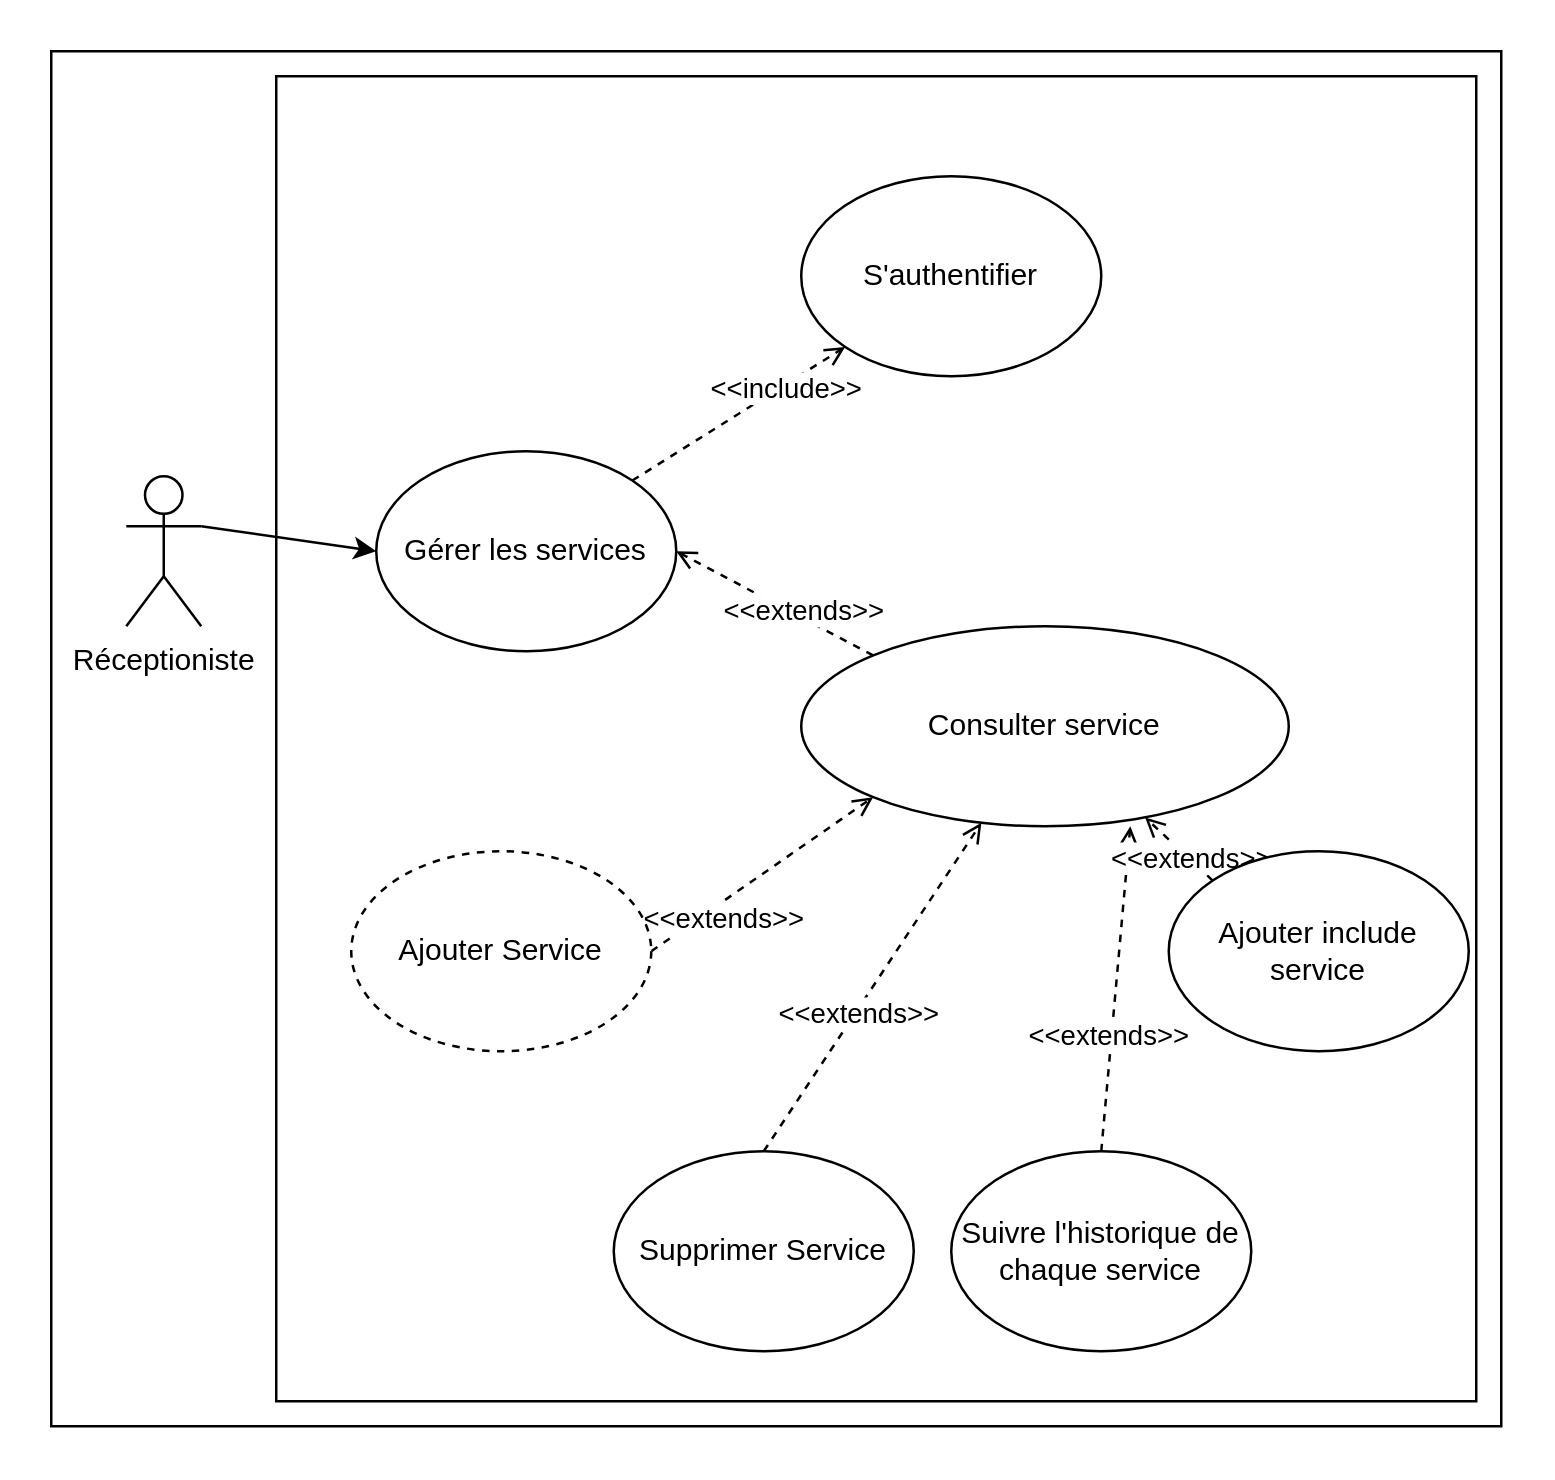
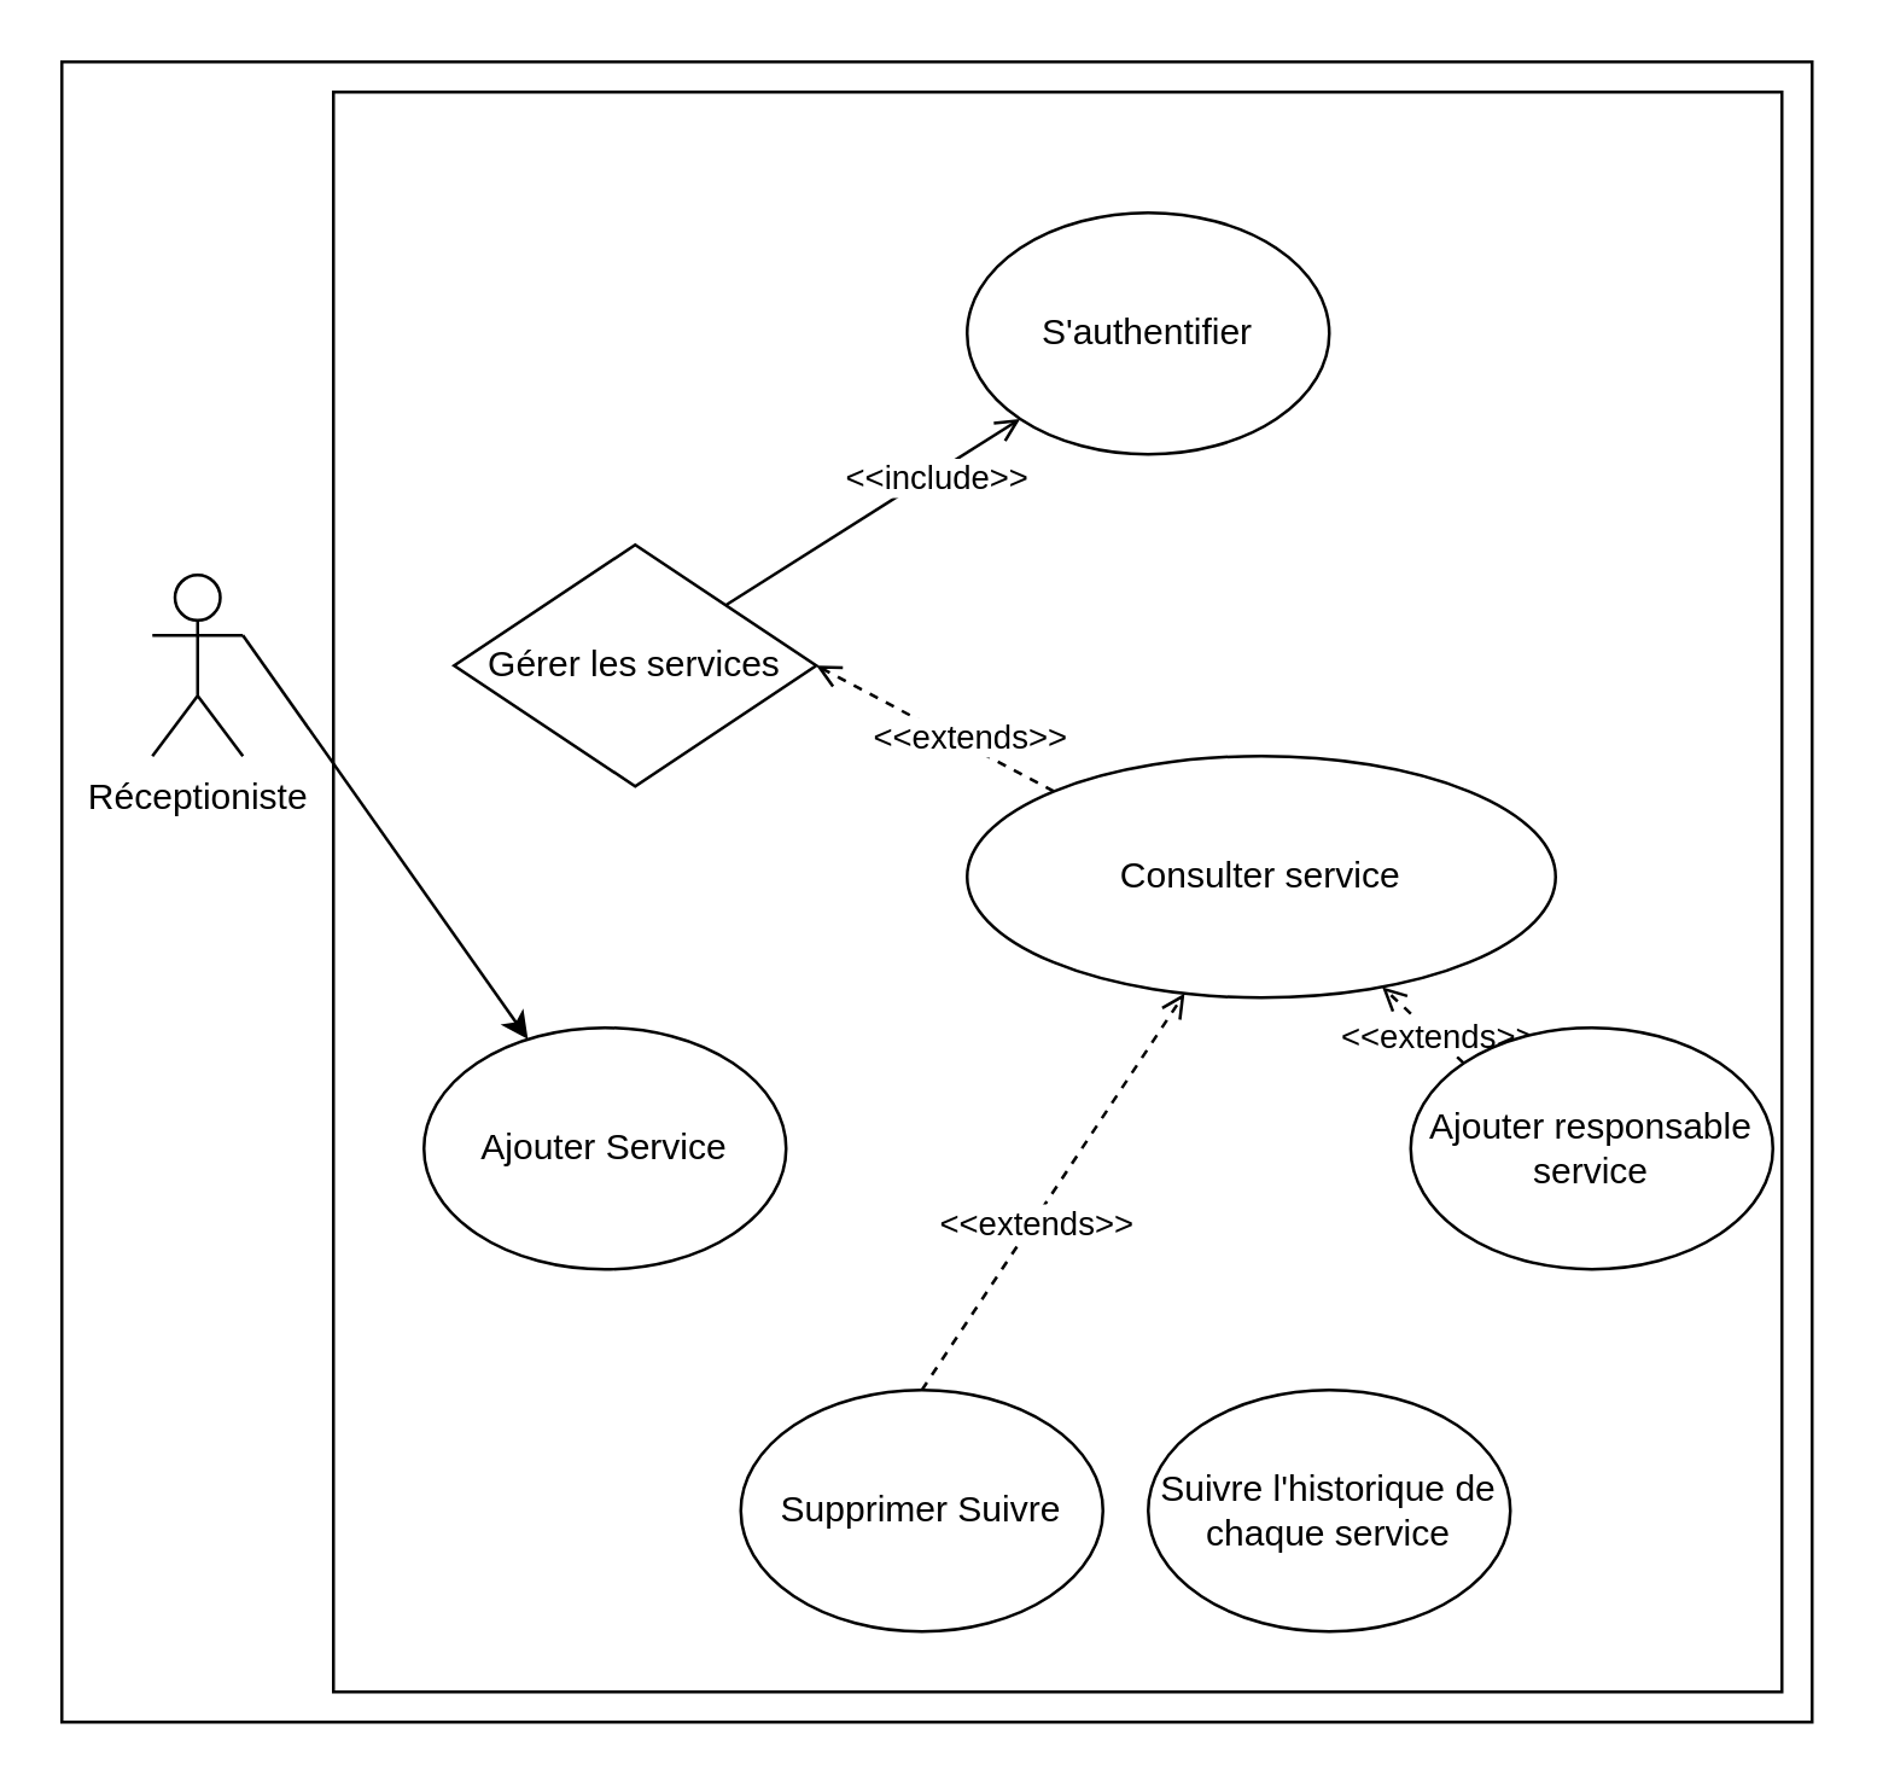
  <mxCell id="0" />
  <mxCell id="1" parent="0" />
  <mxCell id="2" value="" style="rounded=0;whiteSpace=wrap;html=1;" vertex="1" parent="1"><mxGeometry x="20" y="20" width="580" height="550" as="geometry" /></mxCell>
  <mxCell id="3" value="" style="rounded=0;whiteSpace=wrap;html=1;" vertex="1" parent="1"><mxGeometry x="110" y="30" width="480" height="530" as="geometry" /></mxCell>
- <mxCell id="4" style="rounded=0;orthogonalLoop=1;jettySize=auto;html=1;exitX=1;exitY=0.333;exitDx=0;exitDy=0;exitPerimeter=0;entryX=0;entryY=0.5;entryDx=0;entryDy=0;" edge="1" parent="1" source="5" target="8"><mxGeometry relative="1" as="geometry" /></mxCell>
+ <mxCell id="4" style="rounded=0;orthogonalLoop=1;jettySize=auto;html=1;exitX=1;exitY=0.333;exitDx=0;exitDy=0;exitPerimeter=0;" edge="1" parent="1" source="5" target="24"><mxGeometry relative="1" as="geometry" /></mxCell>
  <mxCell id="5" value="Réceptioniste" style="shape=umlActor;verticalLabelPosition=bottom;verticalAlign=top;html=1;outlineConnect=0;" vertex="1" parent="1"><mxGeometry x="50" y="190" width="30" height="60" as="geometry" /></mxCell>
- <mxCell id="6" style="rounded=0;orthogonalLoop=1;jettySize=auto;html=1;exitX=1;exitY=0;exitDx=0;exitDy=0;entryX=0;entryY=1;entryDx=0;entryDy=0;dashed=1;endArrow=open;endFill=0;" edge="1" parent="1" source="8" target="12"><mxGeometry relative="1" as="geometry" /></mxCell>
+ <mxCell id="6" style="rounded=0;orthogonalLoop=1;jettySize=auto;html=1;exitX=1;exitY=0;exitDx=0;exitDy=0;entryX=0;entryY=1;entryDx=0;entryDy=0;dashed=0;endArrow=open;endFill=0;" edge="1" parent="1" source="8" target="12"><mxGeometry relative="1" as="geometry" /></mxCell>
  <mxCell id="7" value="&amp;lt;&amp;lt;include&amp;gt;&amp;gt;" style="edgeLabel;html=1;align=center;verticalAlign=middle;resizable=0;points=[];" vertex="1" connectable="0" parent="6"><mxGeometry x="0.425" y="-1" relative="1" as="geometry"><mxPoint as="offset" /></mxGeometry></mxCell>
- <mxCell id="8" value="Gérer les services" style="ellipse;whiteSpace=wrap;html=1;" vertex="1" parent="1"><mxGeometry x="150" y="180" width="120" height="80" as="geometry" /></mxCell>
+ <mxCell id="8" value="Gérer les services" style="rhombus;whiteSpace=wrap;html=1;" vertex="1" parent="1"><mxGeometry x="150" y="180" width="120" height="80" as="geometry" /></mxCell>
  <mxCell id="9" style="rounded=0;orthogonalLoop=1;jettySize=auto;html=1;exitX=0;exitY=0;exitDx=0;exitDy=0;entryX=1;entryY=0.5;entryDx=0;entryDy=0;dashed=1;endArrow=open;endFill=0;" edge="1" parent="1" source="11" target="8"><mxGeometry relative="1" as="geometry" /></mxCell>
  <mxCell id="10" value="&amp;lt;&amp;lt;extends&amp;gt;&amp;gt;" style="edgeLabel;html=1;align=center;verticalAlign=middle;resizable=0;points=[];" vertex="1" connectable="0" parent="9"><mxGeometry x="-0.26" y="-3" relative="1" as="geometry"><mxPoint as="offset" /></mxGeometry></mxCell>
  <mxCell id="11" value="Consulter service" style="ellipse;whiteSpace=wrap;html=1;" vertex="1" parent="1"><mxGeometry x="320" y="250" width="195" height="80" as="geometry" /></mxCell>
  <mxCell id="12" value="S'authentifier" style="ellipse;whiteSpace=wrap;html=1;" vertex="1" parent="1"><mxGeometry x="320" y="70" width="120" height="80" as="geometry" /></mxCell>
- <mxCell id="13" style="rounded=0;orthogonalLoop=1;jettySize=auto;html=1;exitX=0.5;exitY=0;exitDx=0;exitDy=0;entryX=0.675;entryY=1;entryDx=0;entryDy=0;entryPerimeter=0;dashed=1;endArrow=open;endFill=0;" edge="1" parent="1" source="15" target="11"><mxGeometry relative="1" as="geometry" /></mxCell>
- <mxCell id="14" value="&amp;lt;&amp;lt;extends&amp;gt;&amp;gt;" style="edgeLabel;html=1;align=center;verticalAlign=middle;resizable=0;points=[];" vertex="1" connectable="0" parent="13"><mxGeometry x="-0.283" y="2" relative="1" as="geometry"><mxPoint as="offset" /></mxGeometry></mxCell>
  <mxCell id="15" value="Suivre l'historique de chaque service" style="ellipse;whiteSpace=wrap;html=1;" vertex="1" parent="1"><mxGeometry x="380" y="460" width="120" height="80" as="geometry" /></mxCell>
  <mxCell id="16" style="rounded=0;orthogonalLoop=1;jettySize=auto;html=1;exitX=0;exitY=0;exitDx=0;exitDy=0;dashed=1;endArrow=open;endFill=0;" edge="1" parent="1" source="18" target="11"><mxGeometry relative="1" as="geometry" /></mxCell>
  <mxCell id="17" value="&amp;lt;&amp;lt;extends&amp;gt;&amp;gt;" style="edgeLabel;html=1;align=center;verticalAlign=middle;resizable=0;points=[];" vertex="1" connectable="0" parent="16"><mxGeometry x="-0.301" relative="1" as="geometry"><mxPoint as="offset" /></mxGeometry></mxCell>
- <mxCell id="18" value="Ajouter include service" style="ellipse;whiteSpace=wrap;html=1;" vertex="1" parent="1"><mxGeometry x="467" y="340" width="120" height="80" as="geometry" /></mxCell>
+ <mxCell id="18" value="Ajouter responsable service" style="ellipse;whiteSpace=wrap;html=1;" vertex="1" parent="1"><mxGeometry x="467" y="340" width="120" height="80" as="geometry" /></mxCell>
  <mxCell id="19" style="rounded=0;orthogonalLoop=1;jettySize=auto;html=1;exitX=0.5;exitY=0;exitDx=0;exitDy=0;dashed=1;endArrow=open;endFill=0;" edge="1" parent="1" source="21" target="11"><mxGeometry relative="1" as="geometry" /></mxCell>
  <mxCell id="20" value="&amp;lt;&amp;lt;extends&amp;gt;&amp;gt;" style="edgeLabel;html=1;align=center;verticalAlign=middle;resizable=0;points=[];" vertex="1" connectable="0" parent="19"><mxGeometry x="-0.16" y="-1" relative="1" as="geometry"><mxPoint y="-1" as="offset" /></mxGeometry></mxCell>
- <mxCell id="21" value="Supprimer Service" style="ellipse;whiteSpace=wrap;html=1;" vertex="1" parent="1"><mxGeometry x="245" y="460" width="120" height="80" as="geometry" /></mxCell>
- <mxCell id="22" style="rounded=0;orthogonalLoop=1;jettySize=auto;html=1;exitX=1;exitY=0.5;exitDx=0;exitDy=0;entryX=0;entryY=1;entryDx=0;entryDy=0;dashed=1;endArrow=open;endFill=0;" edge="1" parent="1" source="24" target="11"><mxGeometry relative="1" as="geometry" /></mxCell>
- <mxCell id="23" value="&amp;lt;&amp;lt;extends&amp;gt;&amp;gt;" style="edgeLabel;html=1;align=center;verticalAlign=middle;resizable=0;points=[];" vertex="1" connectable="0" parent="22"><mxGeometry x="-0.429" y="-5" relative="1" as="geometry"><mxPoint as="offset" /></mxGeometry></mxCell>
- <mxCell id="24" value="Ajouter Service" style="ellipse;whiteSpace=wrap;html=1;dashed=1;" vertex="1" parent="1"><mxGeometry x="140" y="340" width="120" height="80" as="geometry" /></mxCell>
+ <mxCell id="21" value="Supprimer Suivre" style="ellipse;whiteSpace=wrap;html=1;" vertex="1" parent="1"><mxGeometry x="245" y="460" width="120" height="80" as="geometry" /></mxCell>
+ <mxCell id="24" value="Ajouter Service" style="ellipse;whiteSpace=wrap;html=1;" vertex="1" parent="1"><mxGeometry x="140" y="340" width="120" height="80" as="geometry" /></mxCell>
